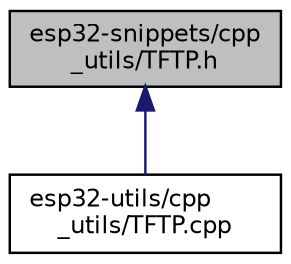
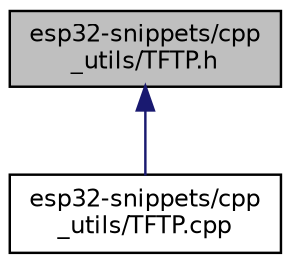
  digraph {
    node [color=black fontname=Helvetica fontsize=10 shape=record style=filled]
    n1 [fillcolor=grey75 fontcolor=black height=0.2 label="esp32-snippets/cpp\l_utils/TFTP.h" width=0.4]
-   n2 [fillcolor=white height=0.2 label="esp32-utils/cpp\l_utils/TFTP.cpp" width=0.4]
+   n2 [fillcolor=white height=0.2 label="esp32-snippets/cpp\l_utils/TFTP.cpp" width=0.4]
    n1 -> n2 [color=midnightblue dir=back fontname=Helvetica fontsize=10 labelfontname=Helvetica labelfontsize=10 style=solid]
  }
